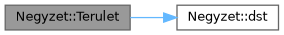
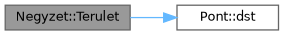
  digraph {
    rankdir=LR
    node [fontname=Helvetica fontsize=10 shape=box style=filled]
    n1 [color=gray40 fillcolor=grey60 fontcolor=black height=0.2 label="Negyzet::Terulet" width=0.4]
-   n2 [color=grey40 fillcolor=white height=0.2 label="Negyzet::dst" width=0.4]
+   n2 [color=grey40 fillcolor=white height=0.2 label="Pont::dst" width=0.4]
    n1 -> n2 [color=steelblue1 fontname=Helvetica fontsize=10 labelfontname=Helvetica labelfontsize=10 style=solid]
  }
